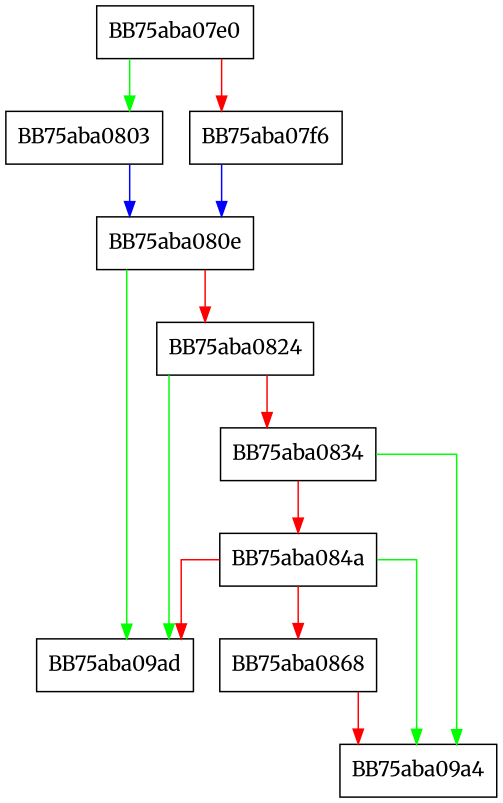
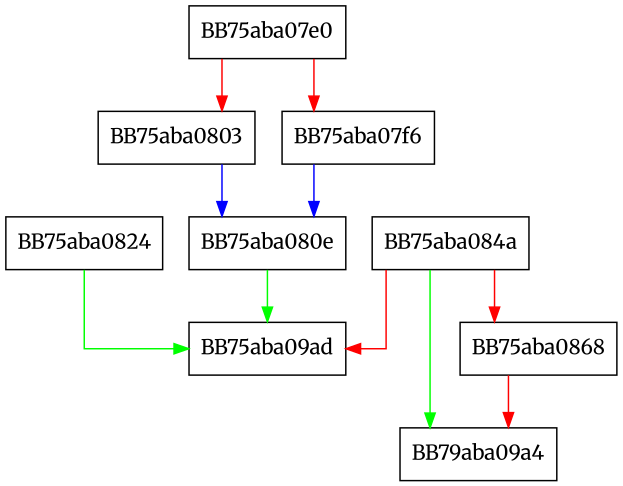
  digraph {
    fontname=Merriweather
    splines=ortho
    node [fontname=Merriweather shape=box]
    edge [color=red fontname=Merriweather]
    n1 [label=BB75aba0803]
    BB75aba07e0
    BB75aba07f6
    BB75aba080e
    BB75aba09ad
    BB75aba0824
-   BB75aba0834
-   BB75aba09a4
+   BB75aba09a4 [label=BB79aba09a4]
    BB75aba084a
    BB75aba0868
    n1 -> BB75aba080e [color=blue]
-   BB75aba07e0 -> n1 [color=green]
+   BB75aba07e0 -> n1
    BB75aba07e0 -> BB75aba07f6
    BB75aba07f6 -> BB75aba080e [color=blue]
    BB75aba080e -> BB75aba09ad [color=green]
-   BB75aba080e -> BB75aba0824
    BB75aba0824 -> BB75aba09ad [color=green]
-   BB75aba0824 -> BB75aba0834
-   BB75aba0834 -> BB75aba09a4 [color=green]
-   BB75aba0834 -> BB75aba084a
    BB75aba084a -> BB75aba09ad
    BB75aba084a -> BB75aba09a4 [color=green]
    BB75aba084a -> BB75aba0868
    BB75aba0868 -> BB75aba09a4
  }
